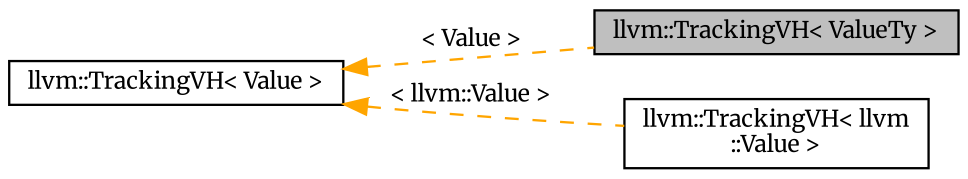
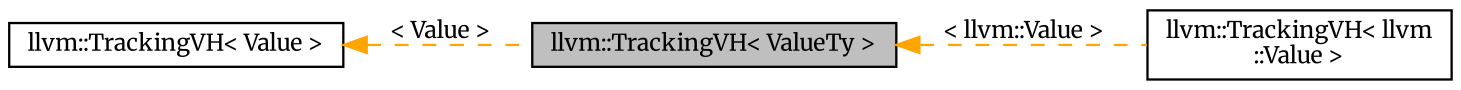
  digraph {
    fontname=Merriweather
    rankdir=LR
    node [color=black fontname=Merriweather fontsize=10 shape=record]
    edge [color=orange dir=back fontname=Merriweather fontsize=10 labelfontname=Helvetica labelfontsize=10 style=dashed]
    n1 [fillcolor=grey75 fontcolor=black height=0.2 label="llvm::TrackingVH\< ValueTy \>" style=filled width=0.4]
    n2 [height=0.2 label="llvm::TrackingVH\< llvm\l::Value \>" width=0.4]
    n3 [height=0.2 label="llvm::TrackingVH\< Value \>" width=0.4]
-   n3 -> n2 [label=" \< llvm::Value \>"]
+   n1 -> n2 [label=" \< llvm::Value \>"]
    n3 -> n1 [label=" \< Value \>"]
  }
